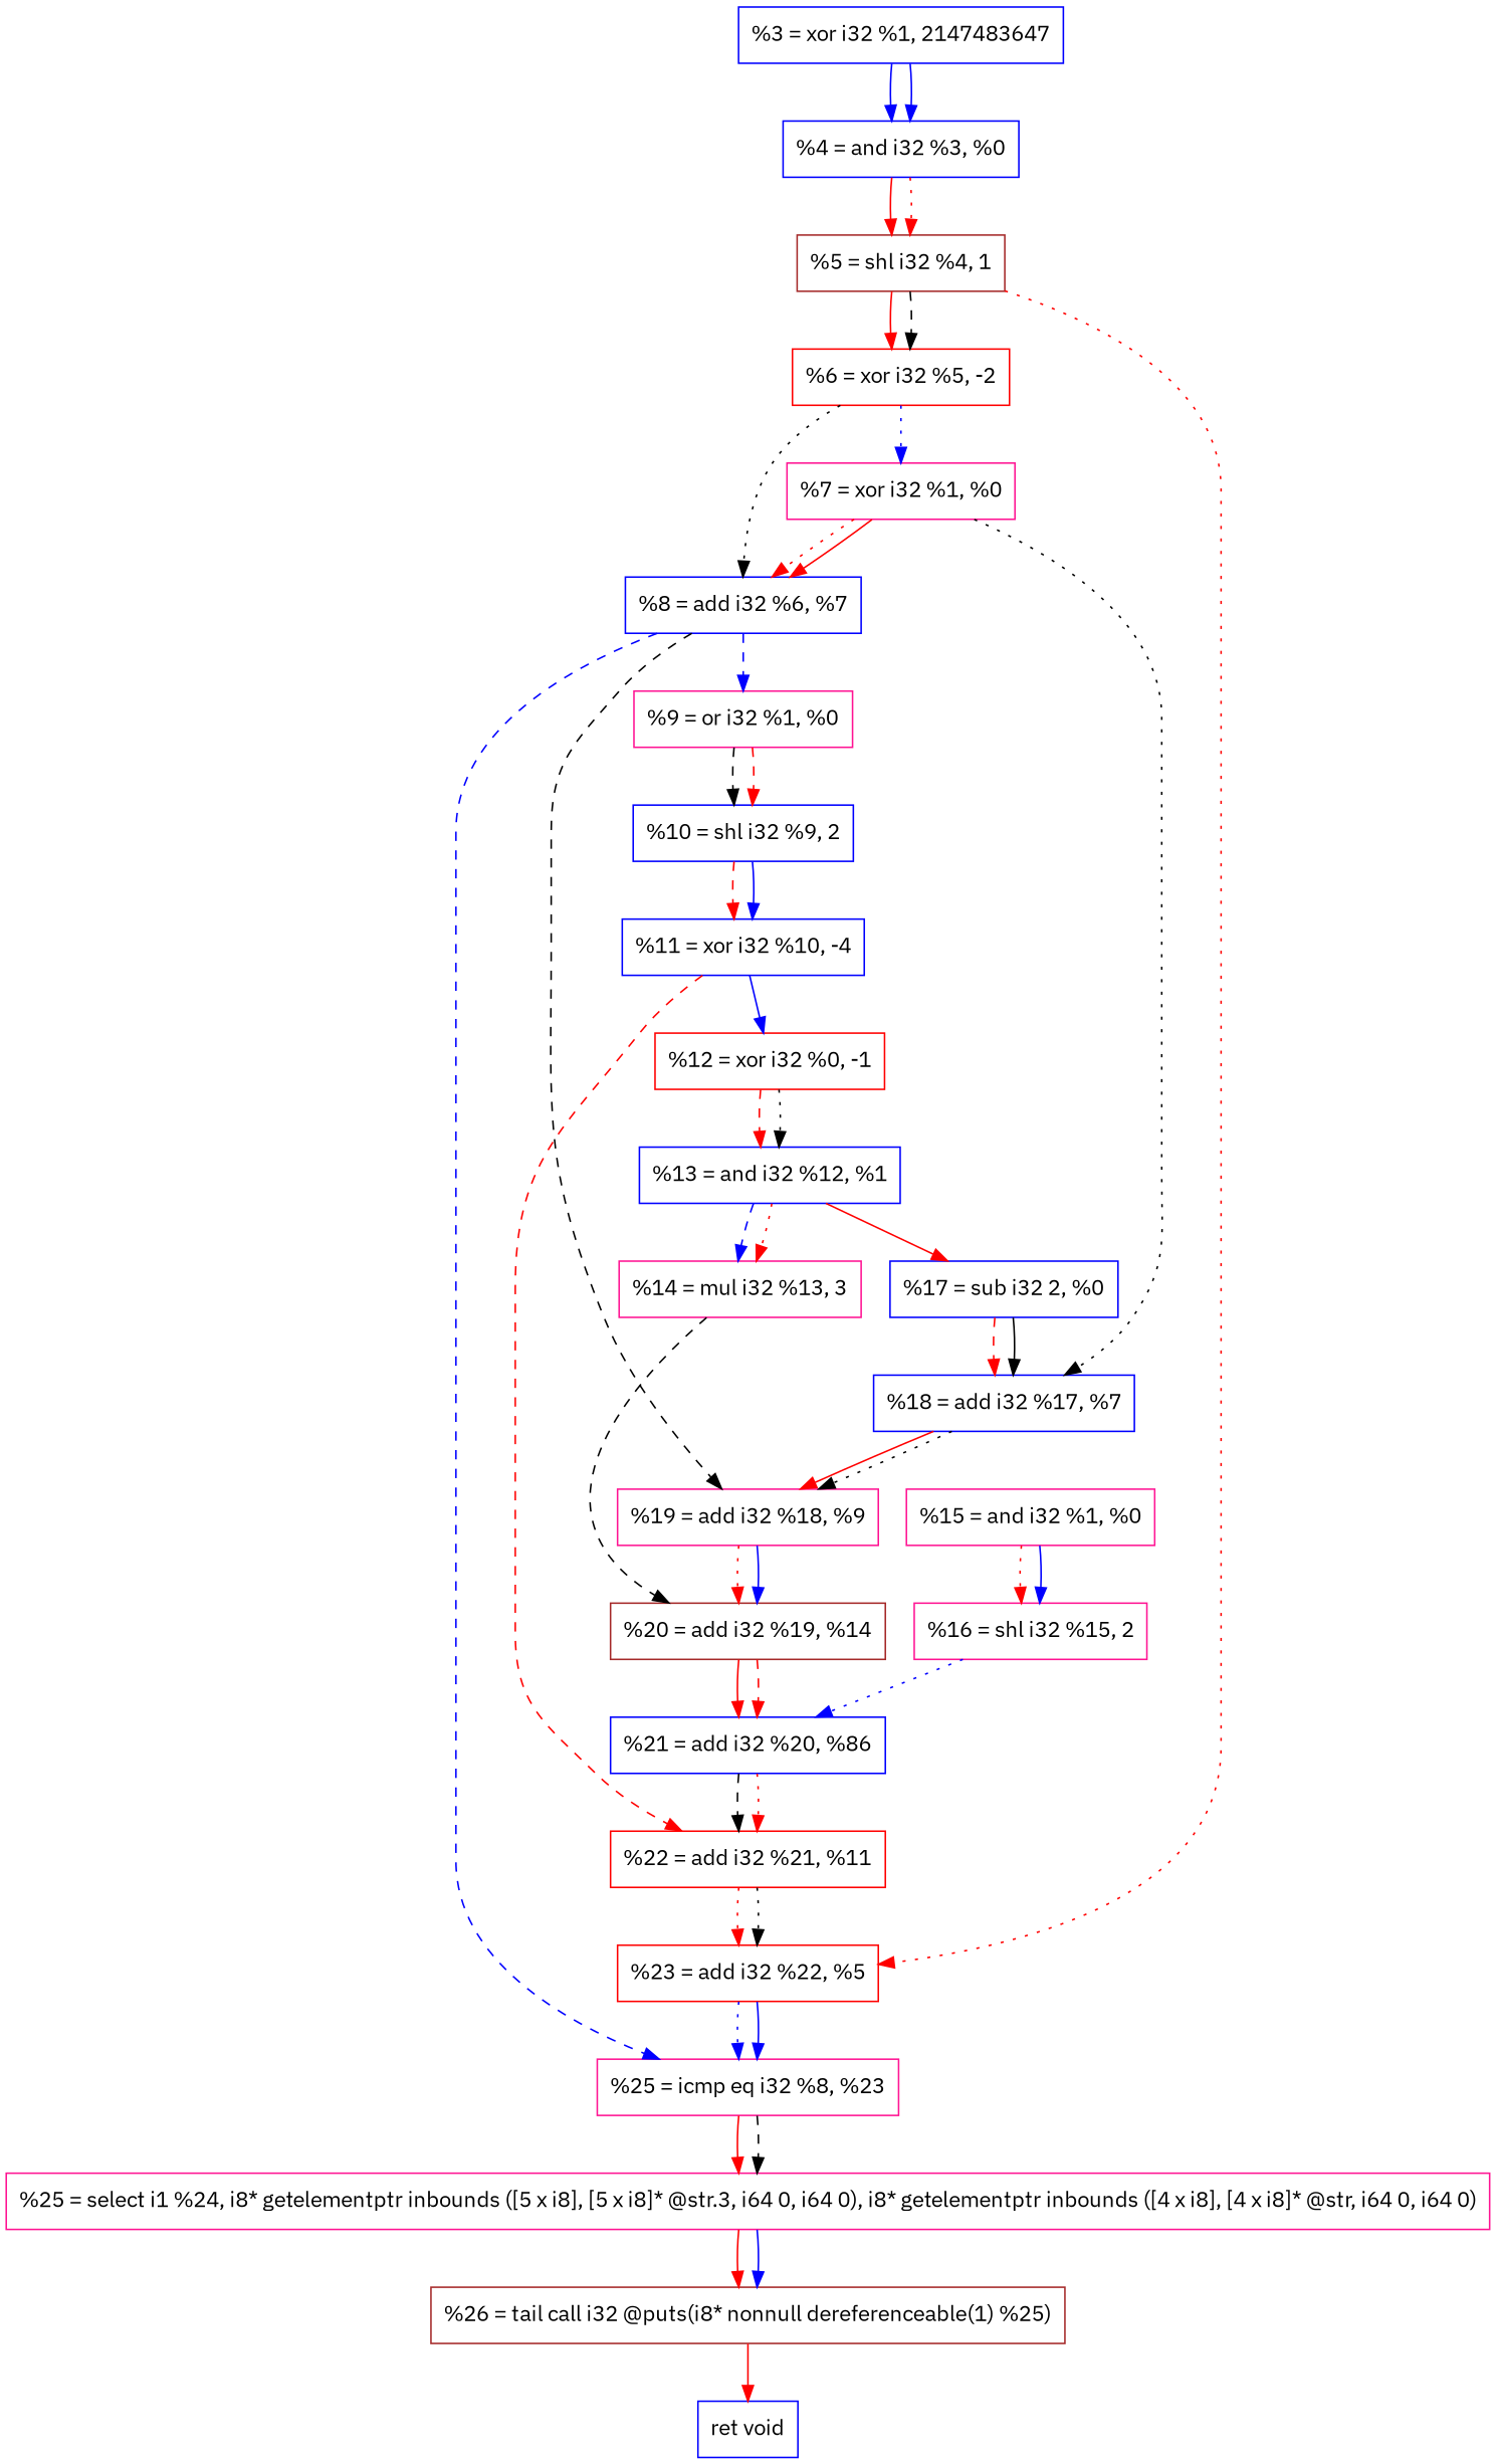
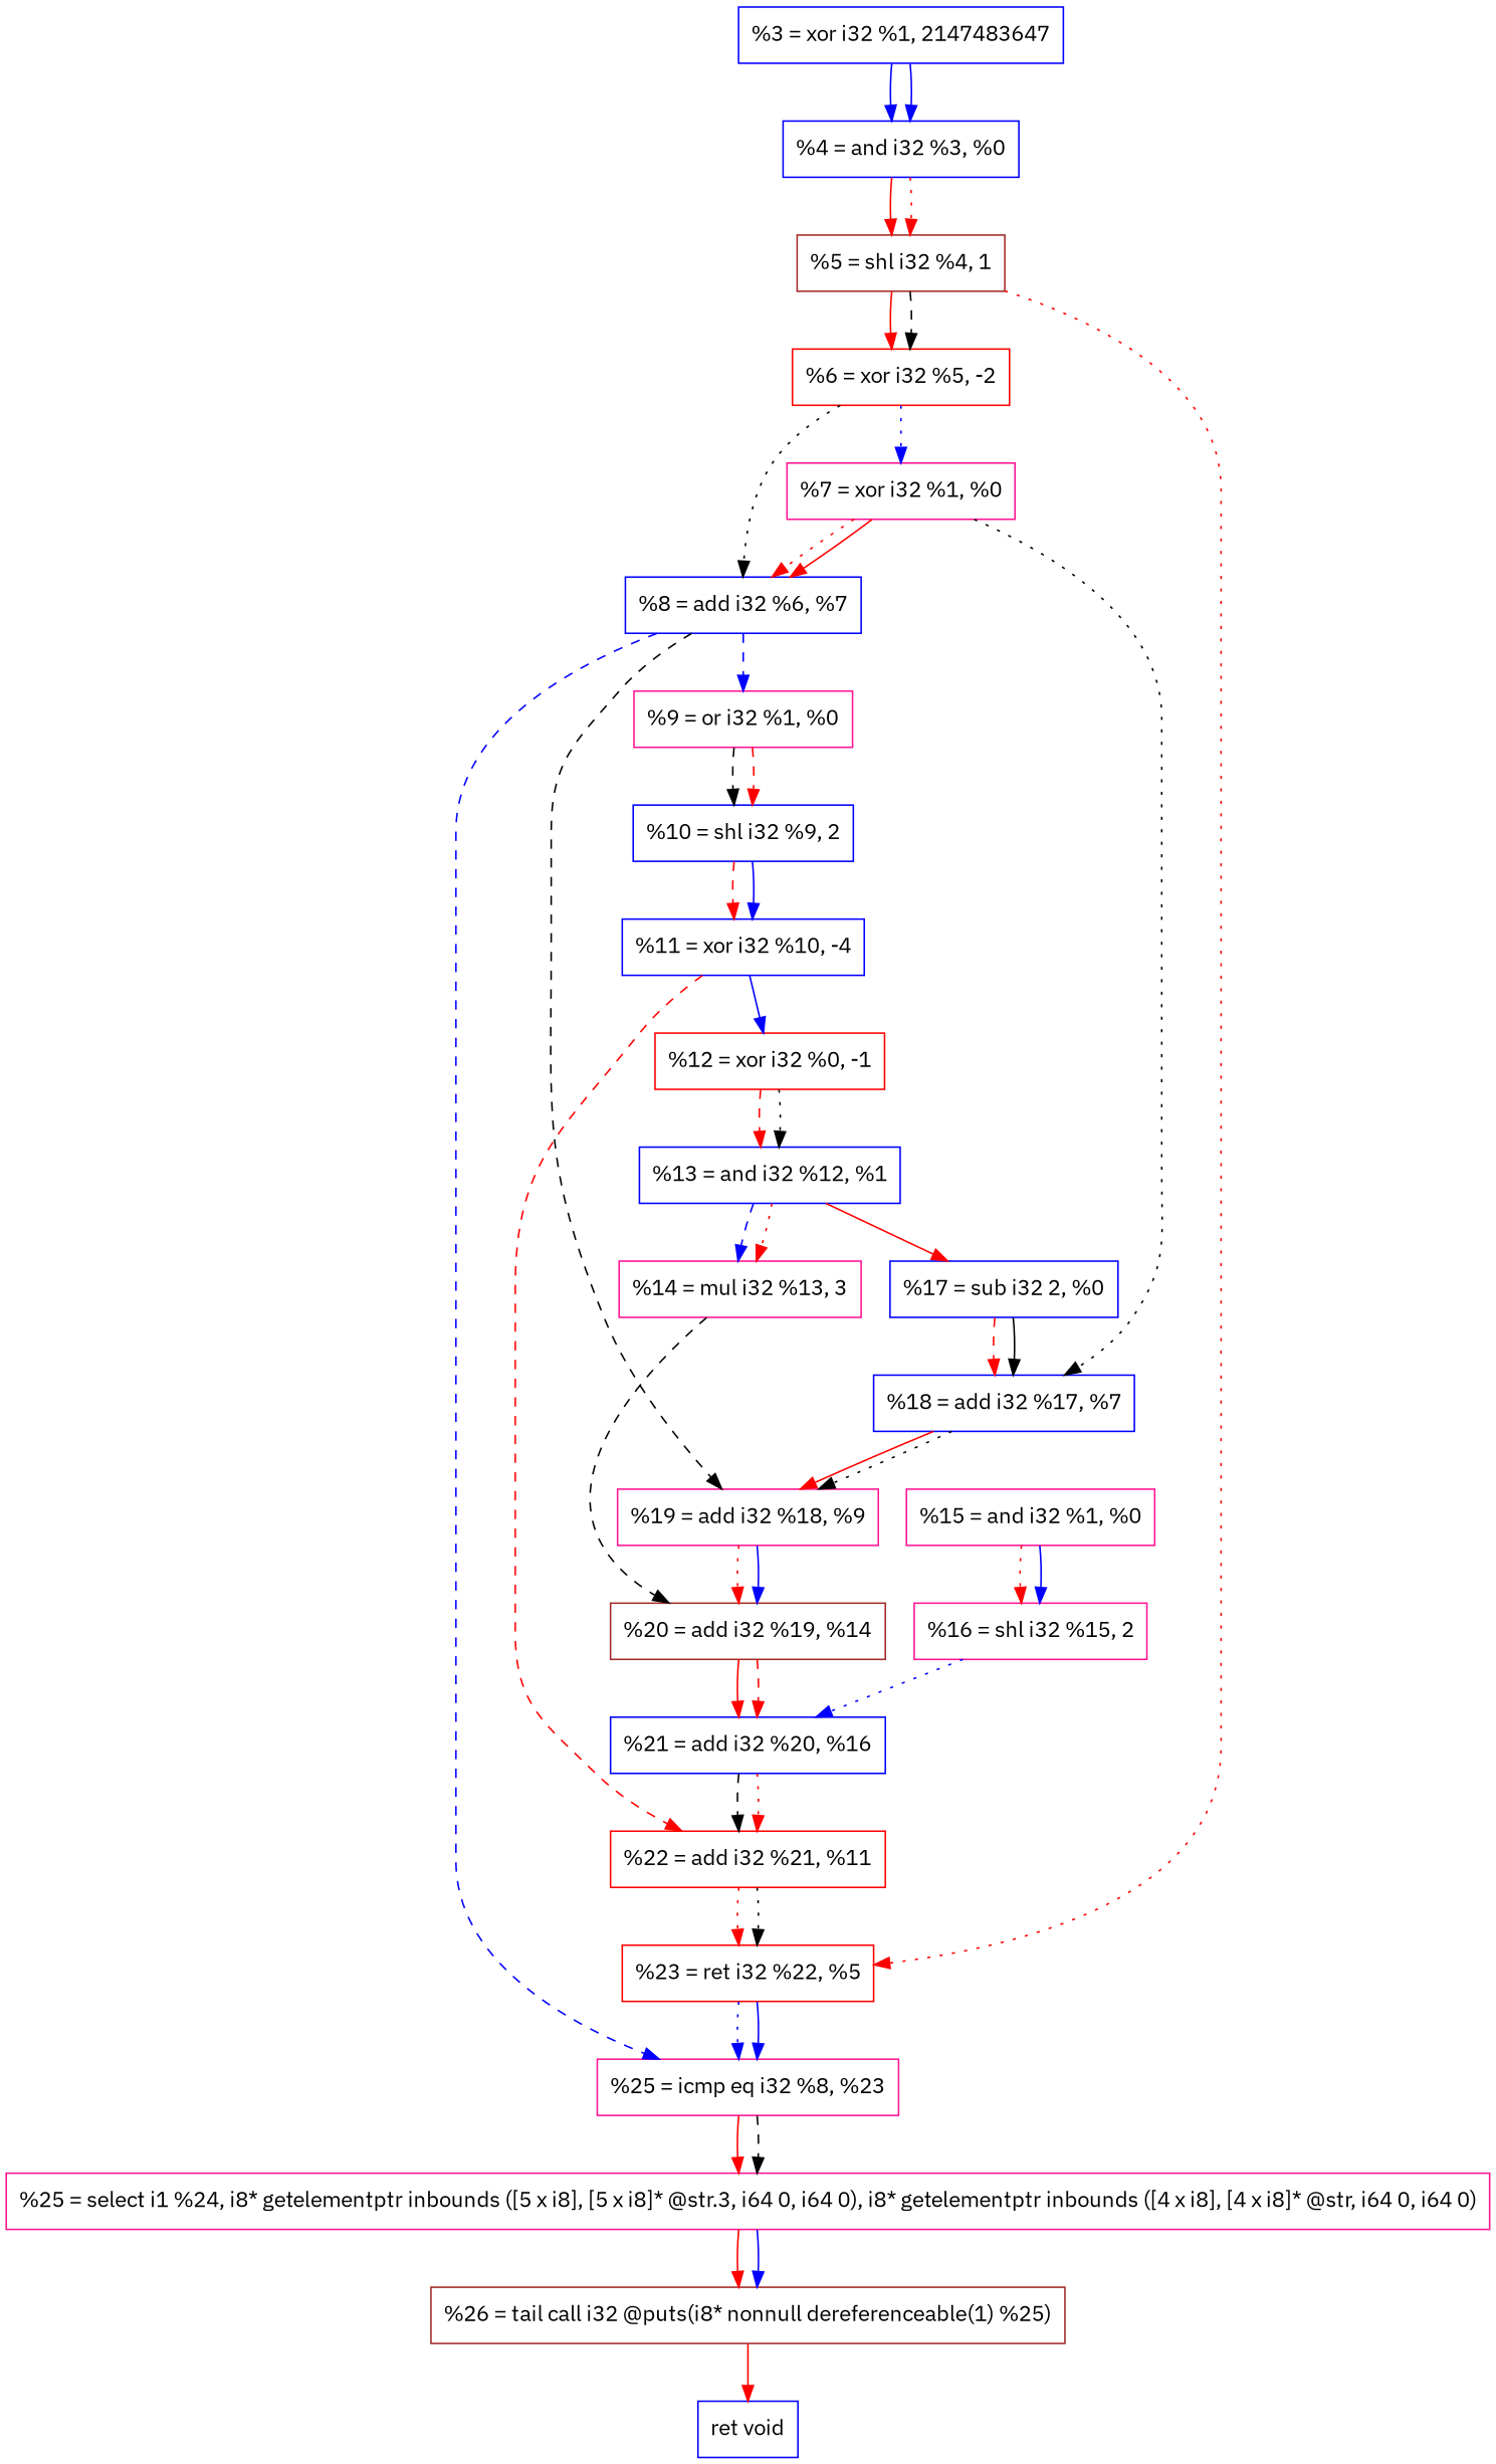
  digraph {
    fontname="IBM Plex Sans"
    node [color=blue fontname="IBM Plex Sans" shape=record]
    edge [color=red fontname="IBM Plex Sans" style=solid]
    n1 [label="  %3 = xor i32 %1, 2147483647"]
    n2 [label="  %4 = and i32 %3, %0"]
    n3 [color=brown label="  %5 = shl i32 %4, 1"]
    n4 [color=red label="  %6 = xor i32 %5, -2"]
-   n5 [color=red label="  %23 = add i32 %22, %5"]
+   n5 [color=red label="%23 = ret i32 %22, %5"]
    n6 [color=deeppink label="  %7 = xor i32 %1, %0"]
    n7 [label="  %8 = add i32 %6, %7"]
    n8 [color=deeppink label="%25 = icmp eq i32 %8, %23"]
    n9 [label="  %18 = add i32 %17, %7"]
    n10 [color=deeppink label="  %9 = or i32 %1, %0"]
    n11 [color=deeppink label="  %19 = add i32 %18, %9"]
    n12 [label="  %10 = shl i32 %9, 2"]
    n13 [color=deeppink label="  %25 = select i1 %24, i8* getelementptr inbounds ([5 x i8], [5 x i8]* @str.3, i64 0, i64 0), i8* getelementptr inbounds ([4 x i8], [4 x i8]* @str, i64 0, i64 0)"]
    n14 [label="  %11 = xor i32 %10, -4"]
    n15 [color=brown label="  %20 = add i32 %19, %14"]
    n16 [color=red label="  %12 = xor i32 %0, -1"]
    n17 [color=red label="  %22 = add i32 %21, %11"]
    n18 [label="  %13 = and i32 %12, %1"]
    n19 [color=deeppink label="  %14 = mul i32 %13, 3"]
    n20 [label="  %17 = sub i32 2, %0"]
    n21 [color=deeppink label="  %15 = and i32 %1, %0"]
    n22 [color=deeppink label="  %16 = shl i32 %15, 2"]
-   n23 [label="%21 = add i32 %20, %86"]
+   n23 [label="  %21 = add i32 %20, %16"]
    n24 [color=brown label="  %26 = tail call i32 @puts(i8* nonnull dereferenceable(1) %25)"]
    n25 [label="  ret void"]
    n1 -> n2 [color=blue]
    n1 -> n2 [color=blue]
    n2 -> n3
    n2 -> n3 [style=dotted]
    n3 -> n4
    n3 -> n4 [color=black style=dashed]
    n3 -> n5 [style=dotted]
    n4 -> n6 [color=blue style=dotted]
    n4 -> n7 [color=black style=dotted]
    n5 -> n8 [color=blue style=dotted]
    n5 -> n8 [color=blue]
    n6 -> n7 [style=dotted]
    n6 -> n7
    n6 -> n9 [color=black style=dotted]
    n7 -> n8 [color=blue style=dashed]
    n7 -> n10 [color=blue style=dashed]
    n7 -> n11 [color=black style=dashed]
    n8 -> n13
    n8 -> n13 [color=black style=dashed]
    n9 -> n11
    n9 -> n11 [color=black style=dotted]
    n10 -> n12 [color=black style=dashed]
    n10 -> n12 [style=dashed]
    n11 -> n15 [style=dotted]
    n11 -> n15 [color=blue]
    n12 -> n14 [style=dashed]
    n12 -> n14 [color=blue]
    n13 -> n24
    n13 -> n24 [color=blue]
    n14 -> n16 [color=blue]
    n14 -> n17 [style=dashed]
    n15 -> n23
    n15 -> n23 [style=dashed]
    n16 -> n18 [style=dashed]
    n16 -> n18 [color=black style=dotted]
    n17 -> n5 [style=dotted]
    n17 -> n5 [color=black style=dotted]
    n18 -> n19 [color=blue style=dashed]
    n18 -> n19 [style=dotted]
    n18 -> n20
    n19 -> n15 [color=black style=dashed]
    n20 -> n9 [style=dashed]
    n20 -> n9 [color=black]
    n21 -> n22 [style=dotted]
    n21 -> n22 [color=blue]
    n22 -> n23 [color=blue style=dotted]
    n23 -> n17 [color=black style=dashed]
    n23 -> n17 [style=dotted]
    n24 -> n25
  }
